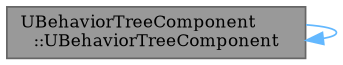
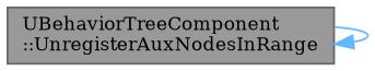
  digraph {
    rankdir=TB
    fontname="DejaVu Serif"
-   n1 [color=gray40 fillcolor=grey60 fontcolor=black fontname="DejaVu Serif" fontsize=10 height=0.2 label="UBehaviorTreeComponent\l::UBehaviorTreeComponent" shape=box style=filled width=0.4]
+   n1 [color=gray40 fillcolor=grey60 fontcolor=black fontname="DejaVu Serif" fontsize=10 height=0.2 label="UBehaviorTreeComponent\l::UnregisterAuxNodesInRange" shape=box style=filled width=0.4]
    n1 -> n1 [color=steelblue1 fontname="DejaVu Serif" fontsize=10 labelfontname=Helvetica labelfontsize=10 style=solid]
  }
